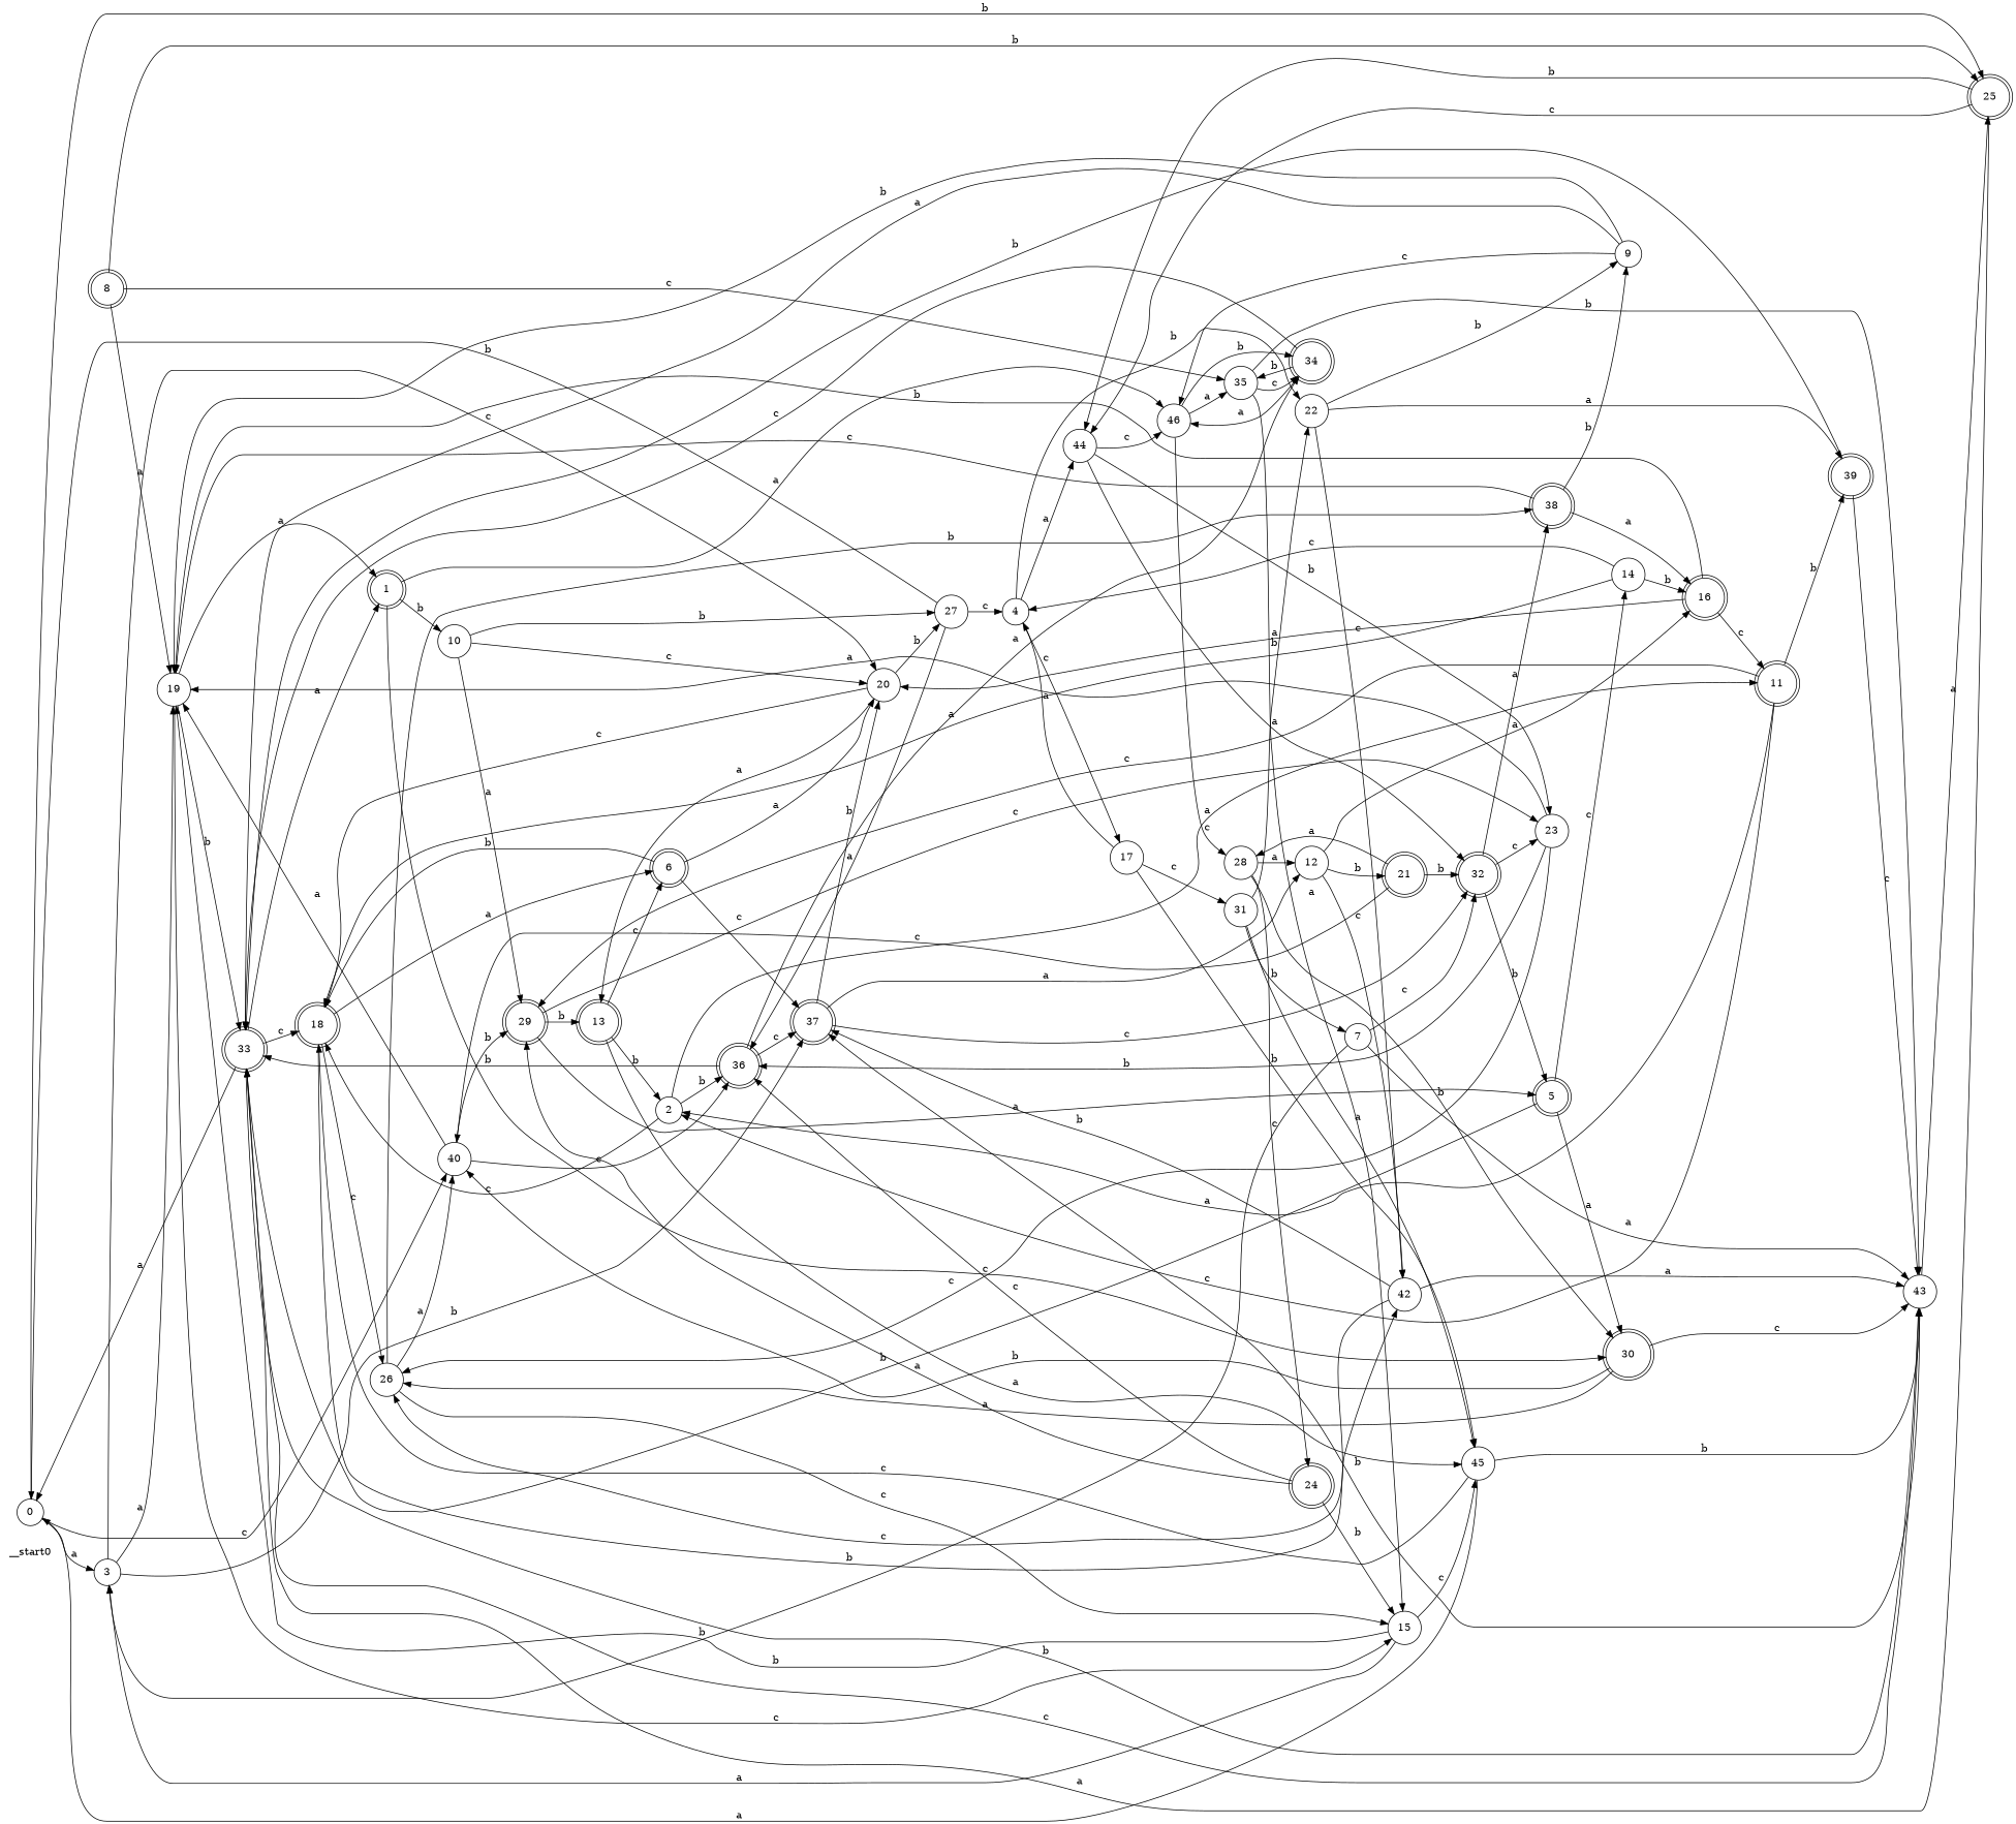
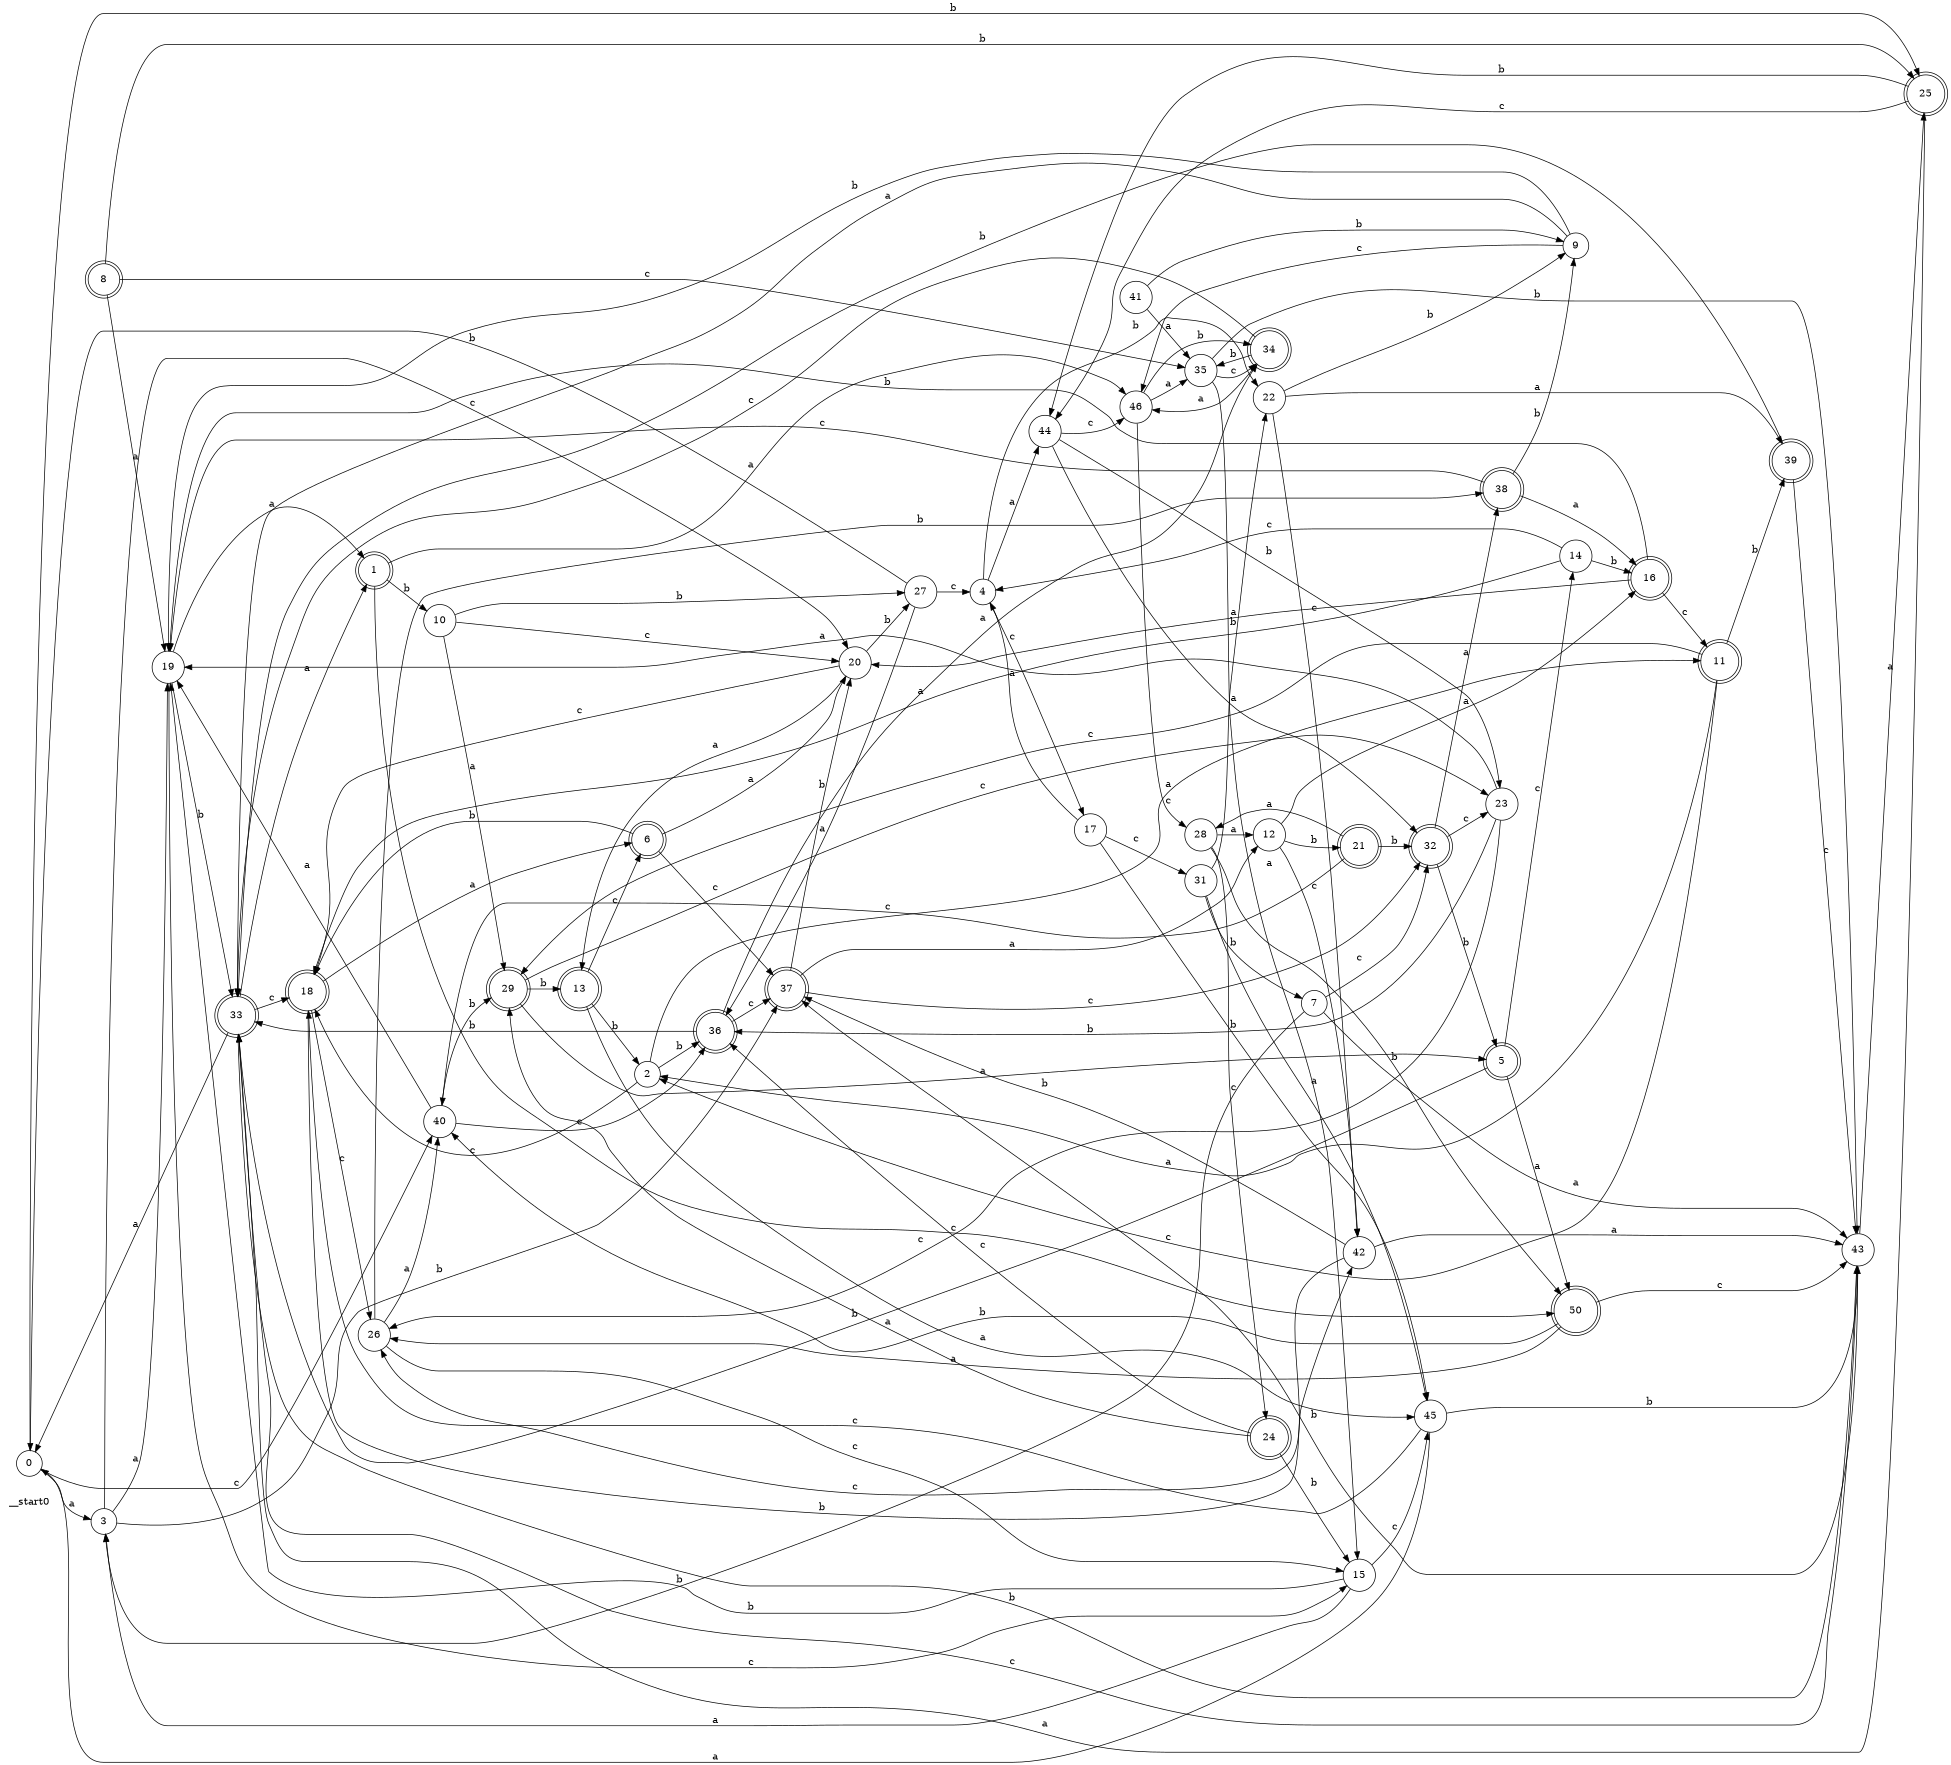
  digraph {
    rankdir=LR
    node [shape=circle color=black fillcolor=white style=filled]
    __start0 [shape=none color="" fillcolor="" style=""]
    n2 [label=0]
    n3 [label=3]
    n4 [label=25 shape=doublecircle style="rounded,filled"]
    n5 [label=40]
    n6 [label=19]
    n7 [label=20]
    n8 [label=37 shape=doublecircle style="rounded,filled"]
    n9 [label=44]
    n10 [label=33 shape=doublecircle style="rounded,filled"]
    n11 [label=36 shape=doublecircle style="rounded,filled"]
    n12 [label=29 shape=doublecircle style="rounded,filled"]
    n13 [label=1 shape=doublecircle style="rounded,filled"]
    n14 [label=10]
-   n15 [label=30 shape=doublecircle style="rounded,filled"]
+   n15 [label=50 shape=doublecircle style="rounded,filled"]
    n16 [label=46]
    n17 [label=27]
    n18 [label=43]
    n19 [label=26]
    n20 [label=35]
    n21 [label=28]
    n22 [label=34 shape=doublecircle style="rounded,filled"]
    n23 [label=2]
    n24 [label=11 shape=doublecircle style="rounded,filled"]
    n25 [label=18 shape=doublecircle style="rounded,filled"]
    n26 [label=39 shape=doublecircle style="rounded,filled"]
    n27 [label=6 shape=doublecircle style="rounded,filled"]
    n28 [label=42]
    n29 [label=15]
    n30 [label=13 shape=doublecircle style="rounded,filled"]
    n31 [label=32 shape=doublecircle style="rounded,filled"]
    n32 [label=12]
    n33 [label=4]
    n34 [label=17]
    n35 [label=22]
    n36 [label=45]
    n37 [label=31]
    n38 [label=9]
    n39 [label=23]
    n40 [label=5 shape=doublecircle style="rounded,filled"]
    n41 [label=14]
    n42 [label=16 shape=doublecircle style="rounded,filled"]
    n43 [label=7]
    n44 [label=38 shape=doublecircle style="rounded,filled"]
    n45 [label=8 shape=doublecircle style="rounded,filled"]
    n46 [label=21 shape=doublecircle style="rounded,filled"]
    n47 [label=24 shape=doublecircle style="rounded,filled"]
+   n48 [label=41]
    n2 -> n3 [label=a]
    n2 -> n4 [label=b]
    n2 -> n5 [label=c]
    n3 -> n6 [label=a]
    n3 -> n7 [label=c]
    n3 -> n8 [label=b]
    n4 -> n9 [label=b]
    n4 -> n9 [label=c]
    n4 -> n10 [label=a]
    n5 -> n6 [label=a]
    n5 -> n11 [label=c]
    n5 -> n12 [label=b]
    n6 -> n10 [label=b]
    n6 -> n13 [label=a]
    n6 -> n29 [label=c]
    n7 -> n17 [label=b]
    n7 -> n25 [label=c]
    n7 -> n30 [label=a]
    n8 -> n7 [label=b]
    n8 -> n31 [label=c]
    n8 -> n32 [label=a]
    n9 -> n16 [label=c]
    n9 -> n31 [label=a]
    n9 -> n39 [label=b]
    n10 -> n2 [label=a]
    n10 -> n13 [label=a]
    n10 -> n18 [label=b]
    n10 -> n25 [label=c]
    n11 -> n8 [label=c]
    n11 -> n10 [label=b]
    n11 -> n22 [label=a]
    n12 -> n30 [label=b]
    n12 -> n39 [label=c]
    n12 -> n40 [label=a]
    n13 -> n14 [label=b]
    n13 -> n15 [label=c]
    n13 -> n16 [label=a]
    n14 -> n7 [label=c]
    n14 -> n12 [label=a]
    n14 -> n17 [label=b]
    n15 -> n5 [label=b]
    n15 -> n18 [label=c]
    n15 -> n19 [label=a]
    n16 -> n20 [label=a]
    n16 -> n21 [label=c]
    n16 -> n22 [label=b]
    n17 -> n2 [label=b]
    n17 -> n11 [label=a]
    n17 -> n33 [label=c]
    n18 -> n4 [label=a]
    n18 -> n8 [label=b]
    n18 -> n10 [label=c]
    n19 -> n5 [label=a]
    n19 -> n29 [label=c]
    n19 -> n44 [label=b]
    n20 -> n18 [label=b]
    n20 -> n22 [label=c]
    n20 -> n29 [label=a]
    n21 -> n15 [label=b]
    n21 -> n32 [label=a]
    n21 -> n47 [label=c]
    n22 -> n10 [label=c]
    n22 -> n16 [label=a]
    n22 -> n20 [label=b]
    n23 -> n11 [label=b]
    n23 -> n24 [label=a]
    n23 -> n25 [label=c]
    n24 -> n12 [label=c]
    n24 -> n23 [label=a]
    n24 -> n23 [label=c]
    n24 -> n26 [label=b]
    n25 -> n19 [label=c]
    n25 -> n27 [label=a]
    n25 -> n28 [label=b]
    n26 -> n10 [label=b]
    n26 -> n18 [label=c]
    n27 -> n7 [label=a]
    n27 -> n8 [label=c]
    n27 -> n25 [label=b]
    n28 -> n8 [label=b]
    n28 -> n18 [label=a]
    n28 -> n19 [label=c]
    n29 -> n3 [label=a]
    n29 -> n6 [label=b]
    n29 -> n36 [label=c]
    n30 -> n23 [label=b]
    n30 -> n27 [label=c]
    n30 -> n36 [label=a]
    n31 -> n39 [label=c]
    n31 -> n40 [label=b]
    n31 -> n44 [label=a]
    n32 -> n28 [label=c]
    n32 -> n42 [label=a]
    n32 -> n46 [label=b]
    n33 -> n9 [label=a]
    n33 -> n34 [label=c]
    n33 -> n35 [label=b]
    n34 -> n33 [label=a]
    n34 -> n36 [label=b]
    n34 -> n37 [label=c]
    n35 -> n26 [label=a]
    n35 -> n28 [label=c]
    n35 -> n38 [label=b]
    n36 -> n2 [label=a]
    n36 -> n18 [label=b]
    n36 -> n25 [label=c]
    n37 -> n35 [label=b]
    n37 -> n36 [label=a]
    n37 -> n43 [label=b]
    n38 -> n6 [label=b]
    n38 -> n10 [label=a]
    n38 -> n16 [label=c]
    n39 -> n6 [label=a]
    n39 -> n11 [label=b]
    n39 -> n19 [label=c]
    n40 -> n10 [label=b]
    n40 -> n15 [label=a]
    n40 -> n41 [label=c]
    n41 -> n25 [label=a]
    n41 -> n33 [label=c]
    n41 -> n42 [label=b]
    n42 -> n6 [label=b]
    n42 -> n7 [label=a]
    n42 -> n24 [label=c]
    n43 -> n3 [label=b]
    n43 -> n18 [label=a]
    n43 -> n31 [label=c]
    n44 -> n6 [label=c]
    n44 -> n38 [label=b]
    n44 -> n42 [label=a]
    n45 -> n4 [label=b]
    n45 -> n6 [label=a]
    n45 -> n20 [label=c]
    n46 -> n5 [label=c]
    n46 -> n21 [label=a]
    n46 -> n31 [label=b]
    n47 -> n11 [label=c]
    n47 -> n12 [label=a]
    n47 -> n29 [label=b]
+   n48 -> n20 [label=a]
+   n48 -> n38 [label=b]
  }
